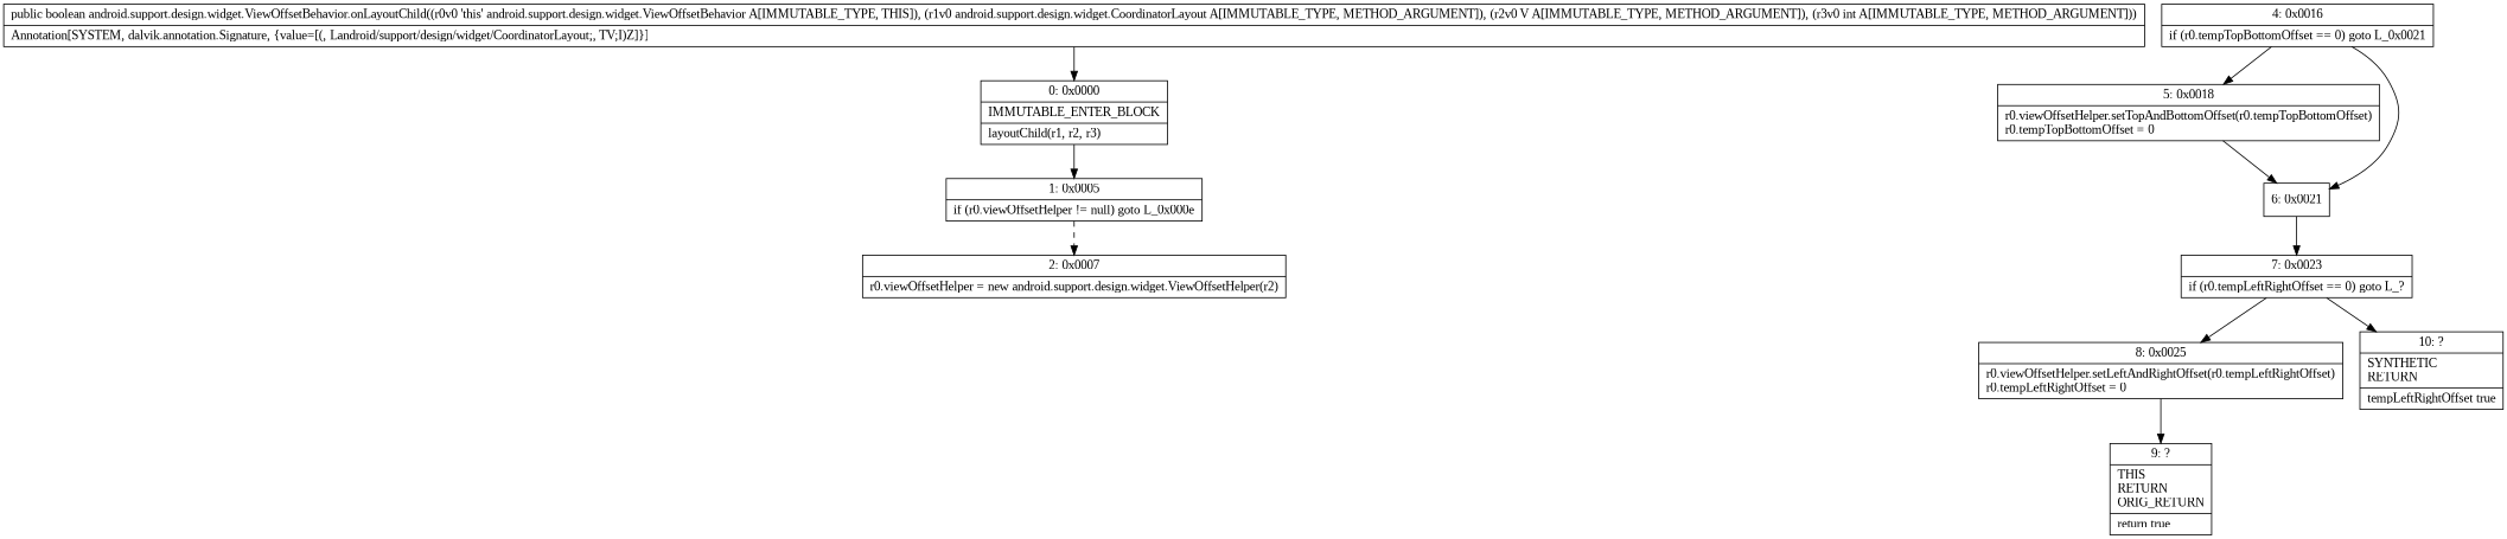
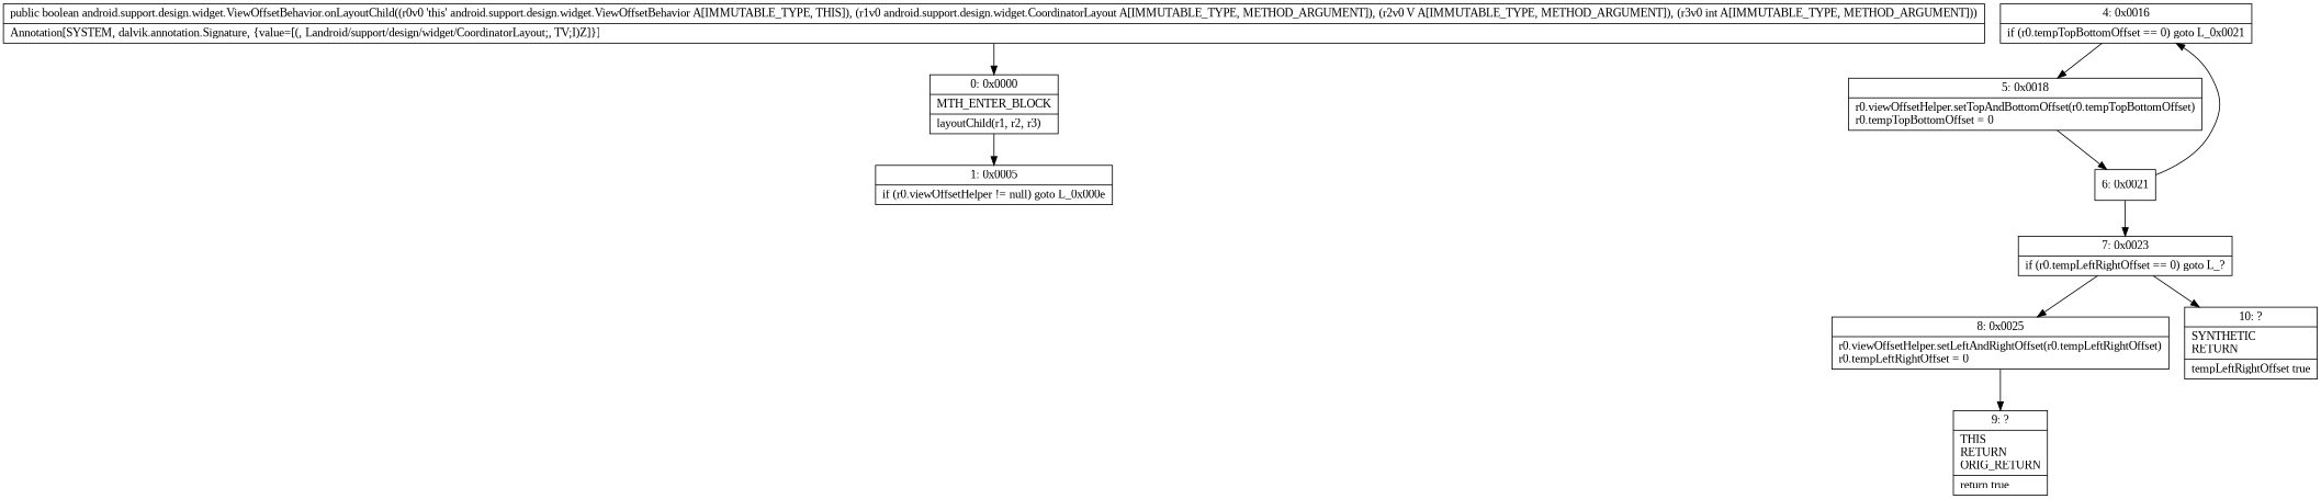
  digraph {
    fontname="Liberation Serif"
    node [fontname="Liberation Serif" shape=record]
    edge [fontname="Liberation Serif"]
-   n1 [label="{0\:\ 0x0000|IMMUTABLE_ENTER_BLOCK\l|layoutChild(r1, r2, r3)\l}"]
+   n1 [label="{0\:\ 0x0000|MTH_ENTER_BLOCK\l|layoutChild(r1, r2, r3)\l}"]
    n2 [label="{1\:\ 0x0005|if (r0.viewOffsetHelper != null) goto L_0x000e\l}"]
-   n3 [label="{2\:\ 0x0007|r0.viewOffsetHelper = new android.support.design.widget.ViewOffsetHelper(r2)\l}"]
    n4 [label="{4\:\ 0x0016|if (r0.tempTopBottomOffset == 0) goto L_0x0021\l}"]
    n5 [label="{5\:\ 0x0018|r0.viewOffsetHelper.setTopAndBottomOffset(r0.tempTopBottomOffset)\lr0.tempTopBottomOffset = 0\l}"]
    n6 [label="{6\:\ 0x0021}"]
    n7 [label="{7\:\ 0x0023|if (r0.tempLeftRightOffset == 0) goto L_?\l}"]
    n8 [label="{8\:\ 0x0025|r0.viewOffsetHelper.setLeftAndRightOffset(r0.tempLeftRightOffset)\lr0.tempLeftRightOffset = 0\l}"]
    n9 [label="{10\:\ ?|SYNTHETIC\lRETURN\l|tempLeftRightOffset true\l}"]
    n10 [label="{9\:\ ?|THIS\lRETURN\lORIG_RETURN\l|return true\l}"]
    n11 [label="{public boolean android.support.design.widget.ViewOffsetBehavior.onLayoutChild((r0v0 'this' android.support.design.widget.ViewOffsetBehavior A[IMMUTABLE_TYPE, THIS]), (r1v0 android.support.design.widget.CoordinatorLayout A[IMMUTABLE_TYPE, METHOD_ARGUMENT]), (r2v0 V A[IMMUTABLE_TYPE, METHOD_ARGUMENT]), (r3v0 int A[IMMUTABLE_TYPE, METHOD_ARGUMENT]))  | Annotation[SYSTEM, dalvik.annotation.Signature, \{value=[(, Landroid\/support\/design\/widget\/CoordinatorLayout;, TV;I)Z]\}]\l}"]
    n1 -> n2
-   n2 -> n3 [style=dashed]
    n4 -> n5 [style=solid]
-   n4 -> n6
+   n6 -> n4
    n5 -> n6
    n6 -> n7
    n7 -> n8 [style=solid]
    n7 -> n9
    n8 -> n10
    n11 -> n1
  }
